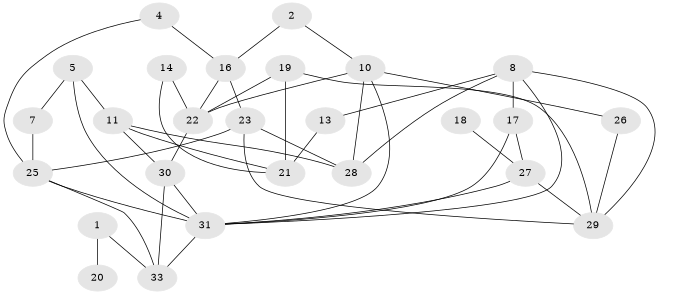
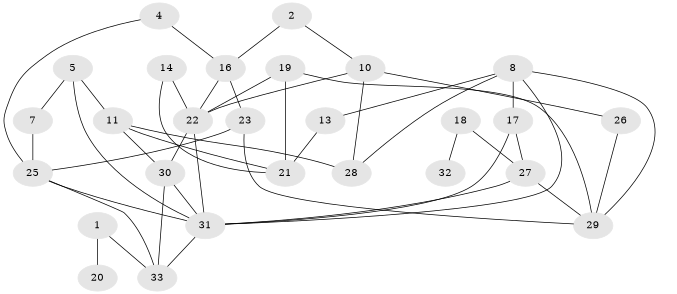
  graph {
    node [color=gray90 style=filled]
    edge [weight=1.0]
    1
    20
    33
    2
    10
    16
    28
    22
    26
    23
    4
    25
    31
    5
    7
    11
    21
    30
    8
    13
    17
    29
    27
    14
    18
+   32
    19
    1 -- 20
    1 -- 33
    2 -- 10
    2 -- 16
    10 -- 28
    10 -- 22
    10 -- 26
    16 -- 22
    16 -- 23
-   10 -- 31
+   22 -- 31
    22 -- 30
    26 -- 29
-   23 -- 28
    23 -- 25
    23 -- 29
    4 -- 16
    4 -- 25
    25 -- 33
    25 -- 31
    31 -- 33
    5 -- 31
    5 -- 7
    5 -- 11
    7 -- 25
    11 -- 28
    11 -- 21
    11 -- 30
    30 -- 33
    30 -- 31
    8 -- 28
    8 -- 31
    8 -- 13
    8 -- 17
    8 -- 29
    13 -- 21
    17 -- 31
    17 -- 27
    27 -- 31
    27 -- 29
    14 -- 22
    14 -- 21
    18 -- 27
+   18 -- 32
    19 -- 22
    19 -- 21
    19 -- 29
  }
